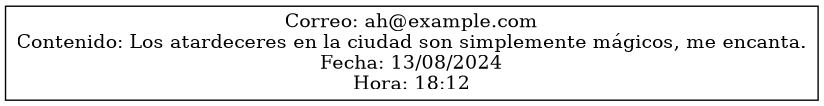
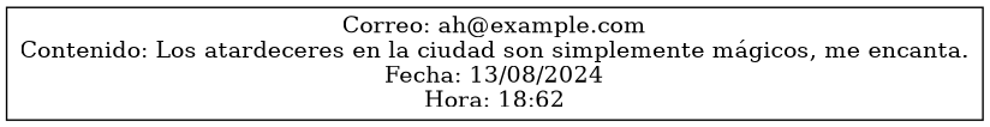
  digraph {
    rankdir=LR
-   n1 [label="{Correo: ah@example.com\nContenido: Los atardeceres en la ciudad son simplemente mágicos, me encanta.\nFecha: 13/08/2024\nHora: 18:12}" shape=record]
+   n1 [label="{Correo: ah@example.com\nContenido: Los atardeceres en la ciudad son simplemente mágicos, me encanta.\nFecha: 13/08/2024\nHora: 18:62}" shape=record]
  }
